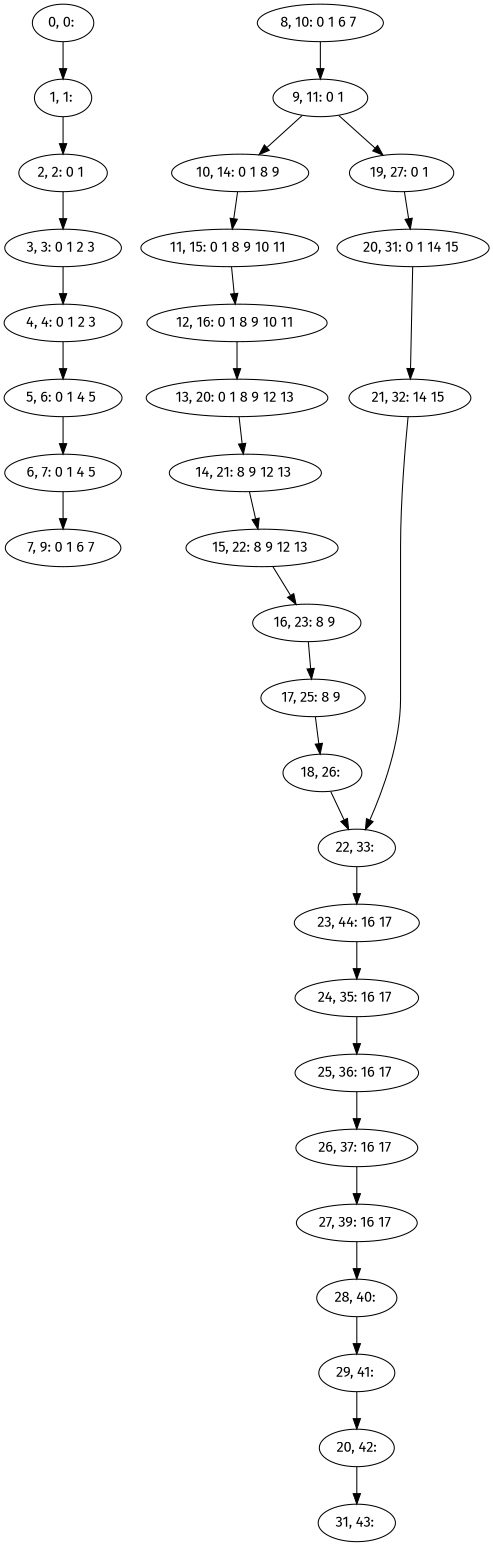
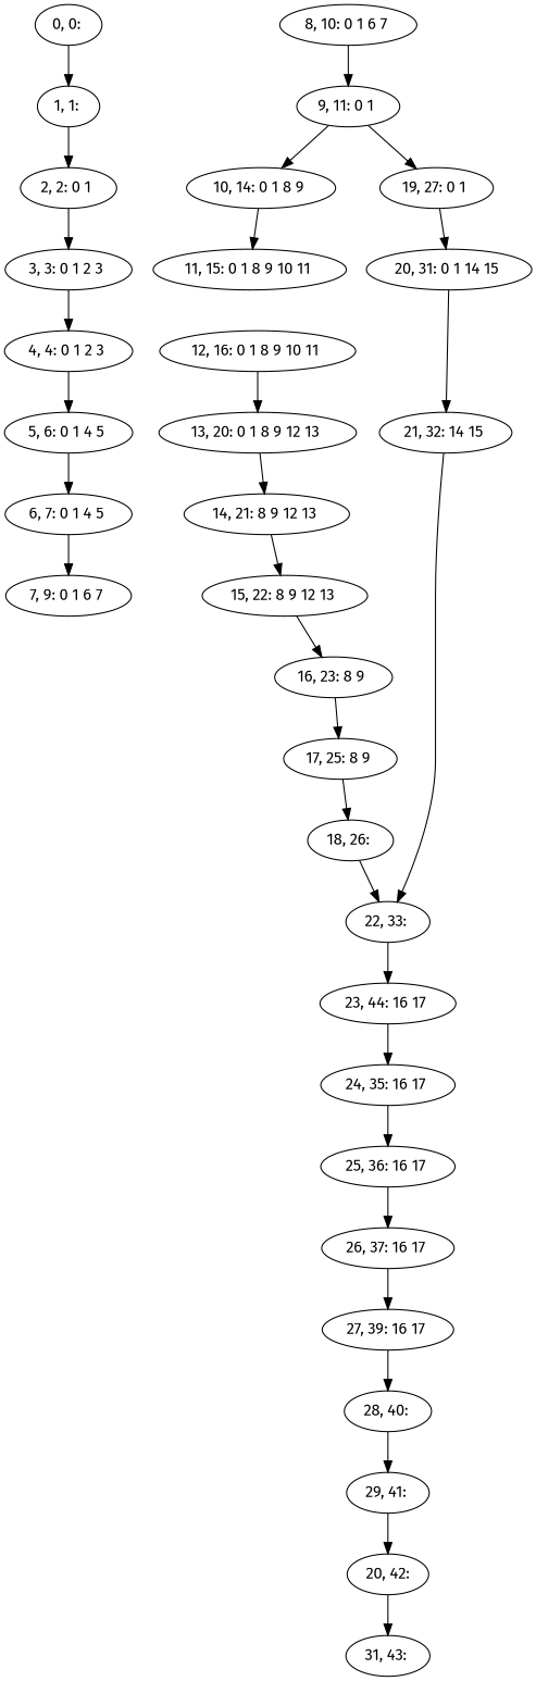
  digraph {
    fontname="Fira Sans"
    node [fontname="Fira Sans"]
    edge [fontname="Fira Sans"]
    n1 [label="0, 0: "]
    n2 [label="1, 1: "]
    n3 [label="2, 2: 0 1 "]
    n4 [label="3, 3: 0 1 2 3 "]
    n5 [label="4, 4: 0 1 2 3 "]
    n6 [label="5, 6: 0 1 4 5 "]
    n7 [label="6, 7: 0 1 4 5 "]
    n8 [label="7, 9: 0 1 6 7 "]
    n9 [label="8, 10: 0 1 6 7 "]
    n10 [label="9, 11: 0 1 "]
    n11 [label="10, 14: 0 1 8 9 "]
    n12 [label="19, 27: 0 1 "]
    n13 [label="11, 15: 0 1 8 9 10 11 "]
    n14 [label="20, 31: 0 1 14 15 "]
    n15 [label="12, 16: 0 1 8 9 10 11 "]
    n16 [label="13, 20: 0 1 8 9 12 13 "]
    n17 [label="14, 21: 8 9 12 13 "]
    n18 [label="15, 22: 8 9 12 13 "]
    n19 [label="16, 23: 8 9 "]
    n20 [label="17, 25: 8 9 "]
    n21 [label="18, 26: "]
    n22 [label="22, 33: "]
    n23 [label="23, 44: 16 17 "]
    n24 [label="21, 32: 14 15 "]
    n25 [label="24, 35: 16 17 "]
    n26 [label="25, 36: 16 17 "]
    n27 [label="26, 37: 16 17 "]
    n28 [label="27, 39: 16 17 "]
    n29 [label="28, 40: "]
    n30 [label="29, 41: "]
    n31 [label="20, 42:"]
    n32 [label="31, 43: "]
    n1 -> n2
    n2 -> n3
    n3 -> n4
    n4 -> n5
    n5 -> n6
    n6 -> n7
    n7 -> n8
    n9 -> n10
    n10 -> n11
    n10 -> n12
    n11 -> n13
    n12 -> n14
-   n13 -> n15
    n14 -> n24
    n15 -> n16
    n16 -> n17
    n17 -> n18
    n18 -> n19
    n19 -> n20
    n20 -> n21
    n21 -> n22
    n22 -> n23
    n23 -> n25
    n24 -> n22
    n25 -> n26
    n26 -> n27
    n27 -> n28
    n28 -> n29
    n29 -> n30
    n30 -> n31
    n31 -> n32
  }
